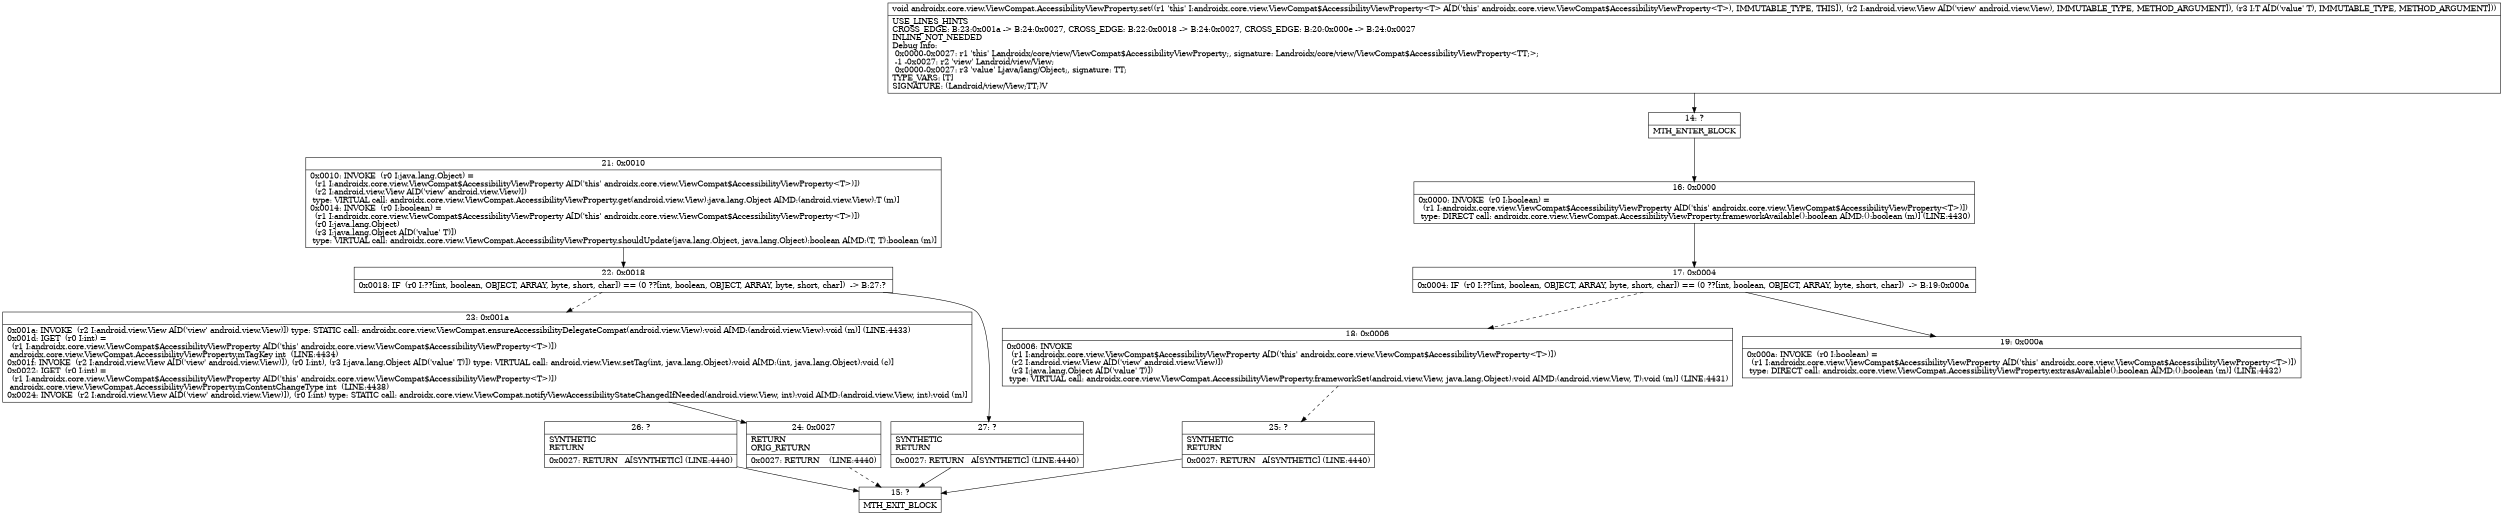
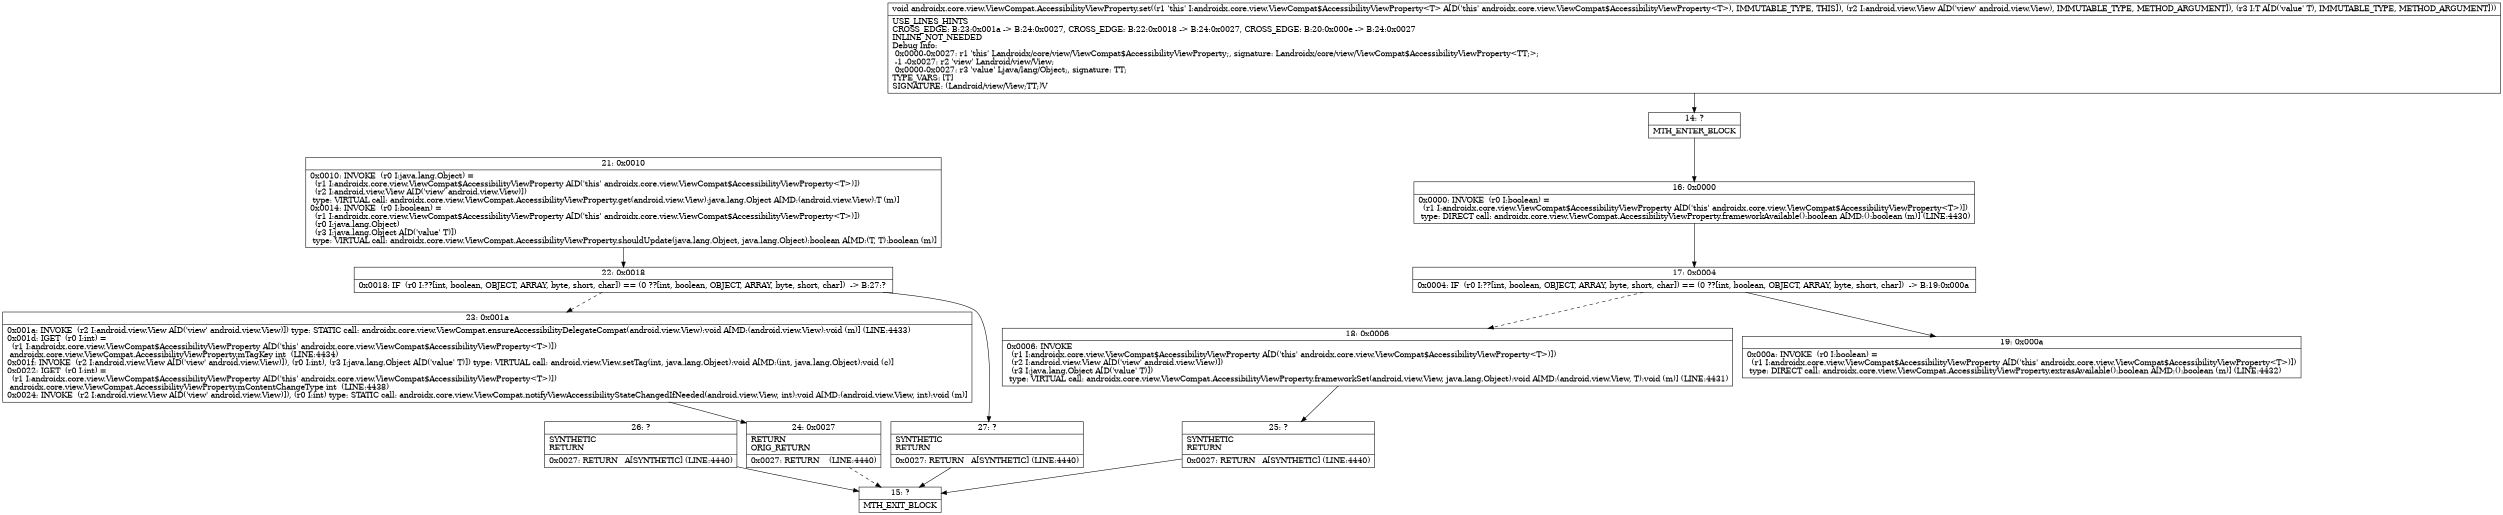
  digraph {
    node [shape=record]
    n1 [label="{14\:\ ?|MTH_ENTER_BLOCK\l}"]
    n2 [label="{16\:\ 0x0000|0x0000: INVOKE  (r0 I:boolean) = \l  (r1 I:androidx.core.view.ViewCompat$AccessibilityViewProperty A[D('this' androidx.core.view.ViewCompat$AccessibilityViewProperty\<T\>)])\l type: DIRECT call: androidx.core.view.ViewCompat.AccessibilityViewProperty.frameworkAvailable():boolean A[MD:():boolean (m)] (LINE:4430)\l}"]
    n3 [label="{17\:\ 0x0004|0x0004: IF  (r0 I:??[int, boolean, OBJECT, ARRAY, byte, short, char]) == (0 ??[int, boolean, OBJECT, ARRAY, byte, short, char])  \-\> B:19:0x000a \l}"]
    n4 [label="{18\:\ 0x0006|0x0006: INVOKE  \l  (r1 I:androidx.core.view.ViewCompat$AccessibilityViewProperty A[D('this' androidx.core.view.ViewCompat$AccessibilityViewProperty\<T\>)])\l  (r2 I:android.view.View A[D('view' android.view.View)])\l  (r3 I:java.lang.Object A[D('value' T)])\l type: VIRTUAL call: androidx.core.view.ViewCompat.AccessibilityViewProperty.frameworkSet(android.view.View, java.lang.Object):void A[MD:(android.view.View, T):void (m)] (LINE:4431)\l}"]
    n5 [label="{19\:\ 0x000a|0x000a: INVOKE  (r0 I:boolean) = \l  (r1 I:androidx.core.view.ViewCompat$AccessibilityViewProperty A[D('this' androidx.core.view.ViewCompat$AccessibilityViewProperty\<T\>)])\l type: DIRECT call: androidx.core.view.ViewCompat.AccessibilityViewProperty.extrasAvailable():boolean A[MD:():boolean (m)] (LINE:4432)\l}"]
    n6 [label="{25\:\ ?|SYNTHETIC\lRETURN\l|0x0027: RETURN   A[SYNTHETIC] (LINE:4440)\l}"]
    n7 [label="{15\:\ ?|MTH_EXIT_BLOCK\l}"]
    n8 [label="{21\:\ 0x0010|0x0010: INVOKE  (r0 I:java.lang.Object) = \l  (r1 I:androidx.core.view.ViewCompat$AccessibilityViewProperty A[D('this' androidx.core.view.ViewCompat$AccessibilityViewProperty\<T\>)])\l  (r2 I:android.view.View A[D('view' android.view.View)])\l type: VIRTUAL call: androidx.core.view.ViewCompat.AccessibilityViewProperty.get(android.view.View):java.lang.Object A[MD:(android.view.View):T (m)]\l0x0014: INVOKE  (r0 I:boolean) = \l  (r1 I:androidx.core.view.ViewCompat$AccessibilityViewProperty A[D('this' androidx.core.view.ViewCompat$AccessibilityViewProperty\<T\>)])\l  (r0 I:java.lang.Object)\l  (r3 I:java.lang.Object A[D('value' T)])\l type: VIRTUAL call: androidx.core.view.ViewCompat.AccessibilityViewProperty.shouldUpdate(java.lang.Object, java.lang.Object):boolean A[MD:(T, T):boolean (m)]\l}"]
    n9 [label="{22\:\ 0x0018|0x0018: IF  (r0 I:??[int, boolean, OBJECT, ARRAY, byte, short, char]) == (0 ??[int, boolean, OBJECT, ARRAY, byte, short, char])  \-\> B:27:? \l}"]
    n10 [label="{26\:\ ?|SYNTHETIC\lRETURN\l|0x0027: RETURN   A[SYNTHETIC] (LINE:4440)\l}"]
    n11 [label="{23\:\ 0x001a|0x001a: INVOKE  (r2 I:android.view.View A[D('view' android.view.View)]) type: STATIC call: androidx.core.view.ViewCompat.ensureAccessibilityDelegateCompat(android.view.View):void A[MD:(android.view.View):void (m)] (LINE:4433)\l0x001d: IGET  (r0 I:int) = \l  (r1 I:androidx.core.view.ViewCompat$AccessibilityViewProperty A[D('this' androidx.core.view.ViewCompat$AccessibilityViewProperty\<T\>)])\l androidx.core.view.ViewCompat.AccessibilityViewProperty.mTagKey int  (LINE:4434)\l0x001f: INVOKE  (r2 I:android.view.View A[D('view' android.view.View)]), (r0 I:int), (r3 I:java.lang.Object A[D('value' T)]) type: VIRTUAL call: android.view.View.setTag(int, java.lang.Object):void A[MD:(int, java.lang.Object):void (c)]\l0x0022: IGET  (r0 I:int) = \l  (r1 I:androidx.core.view.ViewCompat$AccessibilityViewProperty A[D('this' androidx.core.view.ViewCompat$AccessibilityViewProperty\<T\>)])\l androidx.core.view.ViewCompat.AccessibilityViewProperty.mContentChangeType int  (LINE:4438)\l0x0024: INVOKE  (r2 I:android.view.View A[D('view' android.view.View)]), (r0 I:int) type: STATIC call: androidx.core.view.ViewCompat.notifyViewAccessibilityStateChangedIfNeeded(android.view.View, int):void A[MD:(android.view.View, int):void (m)]\l}"]
    n12 [label="{27\:\ ?|SYNTHETIC\lRETURN\l|0x0027: RETURN   A[SYNTHETIC] (LINE:4440)\l}"]
    n13 [label="{24\:\ 0x0027|RETURN\lORIG_RETURN\l|0x0027: RETURN    (LINE:4440)\l}"]
    n14 [label="{void androidx.core.view.ViewCompat.AccessibilityViewProperty.set((r1 'this' I:androidx.core.view.ViewCompat$AccessibilityViewProperty\<T\> A[D('this' androidx.core.view.ViewCompat$AccessibilityViewProperty\<T\>), IMMUTABLE_TYPE, THIS]), (r2 I:android.view.View A[D('view' android.view.View), IMMUTABLE_TYPE, METHOD_ARGUMENT]), (r3 I:T A[D('value' T), IMMUTABLE_TYPE, METHOD_ARGUMENT]))  | USE_LINES_HINTS\lCROSS_EDGE: B:23:0x001a \-\> B:24:0x0027, CROSS_EDGE: B:22:0x0018 \-\> B:24:0x0027, CROSS_EDGE: B:20:0x000e \-\> B:24:0x0027\lINLINE_NOT_NEEDED\lDebug Info:\l  0x0000\-0x0027: r1 'this' Landroidx\/core\/view\/ViewCompat$AccessibilityViewProperty;, signature: Landroidx\/core\/view\/ViewCompat$AccessibilityViewProperty\<TT;\>;\l  \-1 \-0x0027: r2 'view' Landroid\/view\/View;\l  0x0000\-0x0027: r3 'value' Ljava\/lang\/Object;, signature: TT;\lTYPE_VARS: [T]\lSIGNATURE: (Landroid\/view\/View;TT;)V\l}"]
    n1 -> n2
    n2 -> n3
    n3 -> n4 [style=dashed]
    n3 -> n5
-   n4 -> n6 [style=dashed]
+   n4 -> n6
    n6 -> n7
    n8 -> n9
    n9 -> n11 [style=dashed]
    n9 -> n12
    n10 -> n7
    n11 -> n13
    n12 -> n7
    n13 -> n7 [style=dashed]
    n14 -> n1
  }
